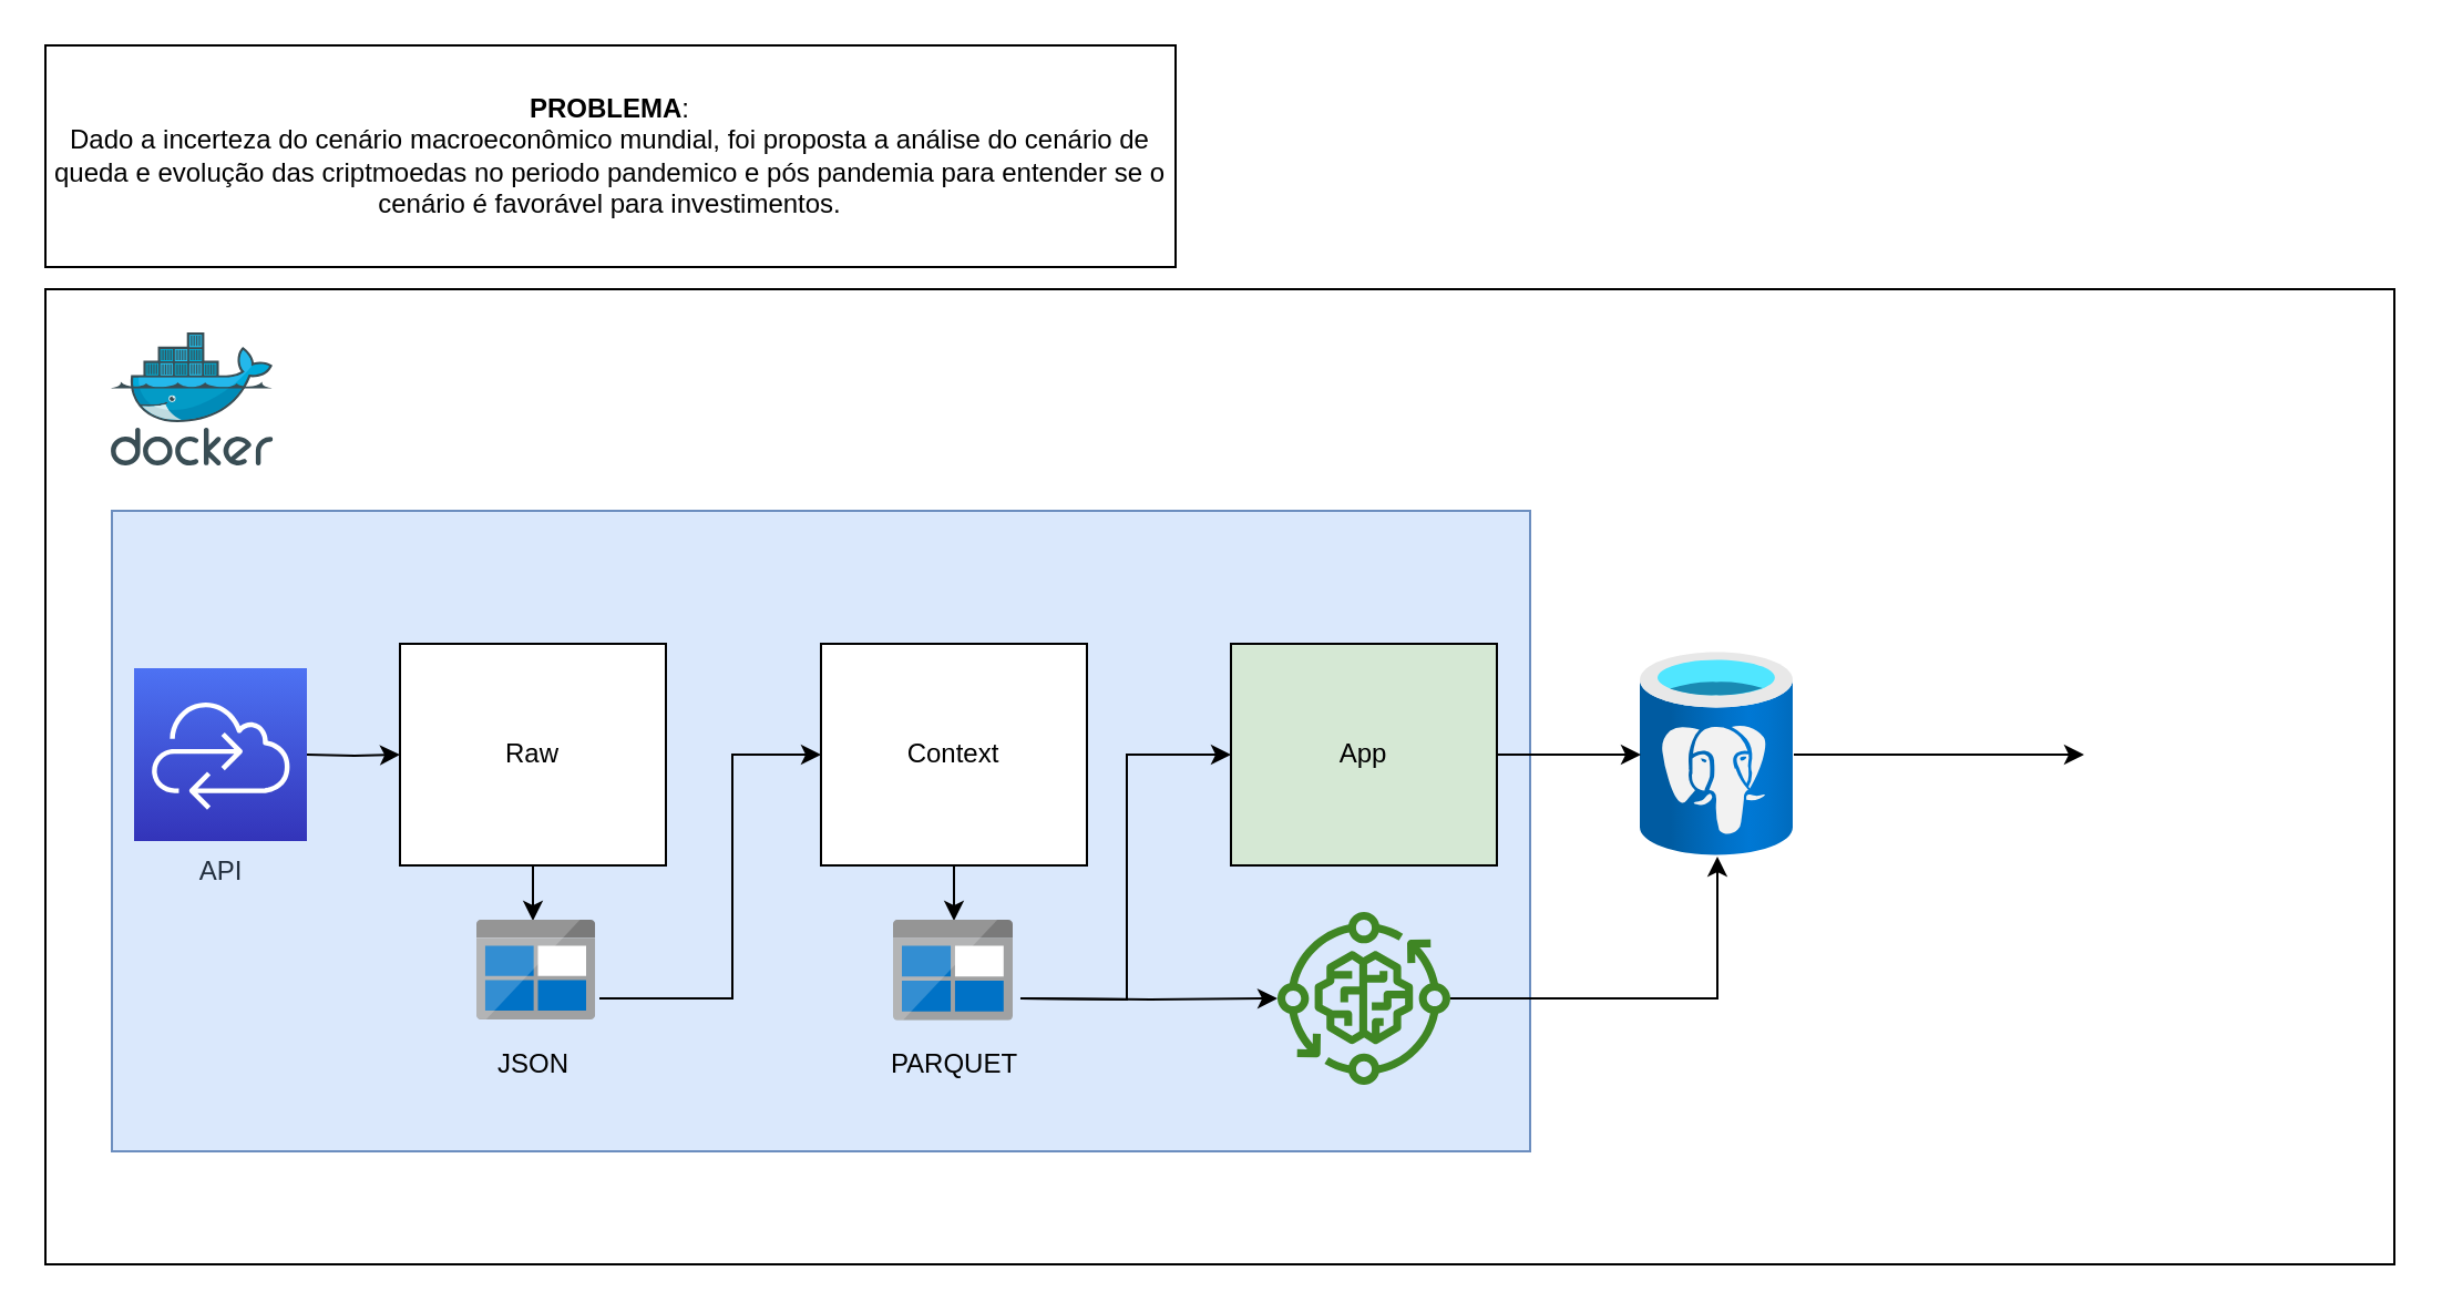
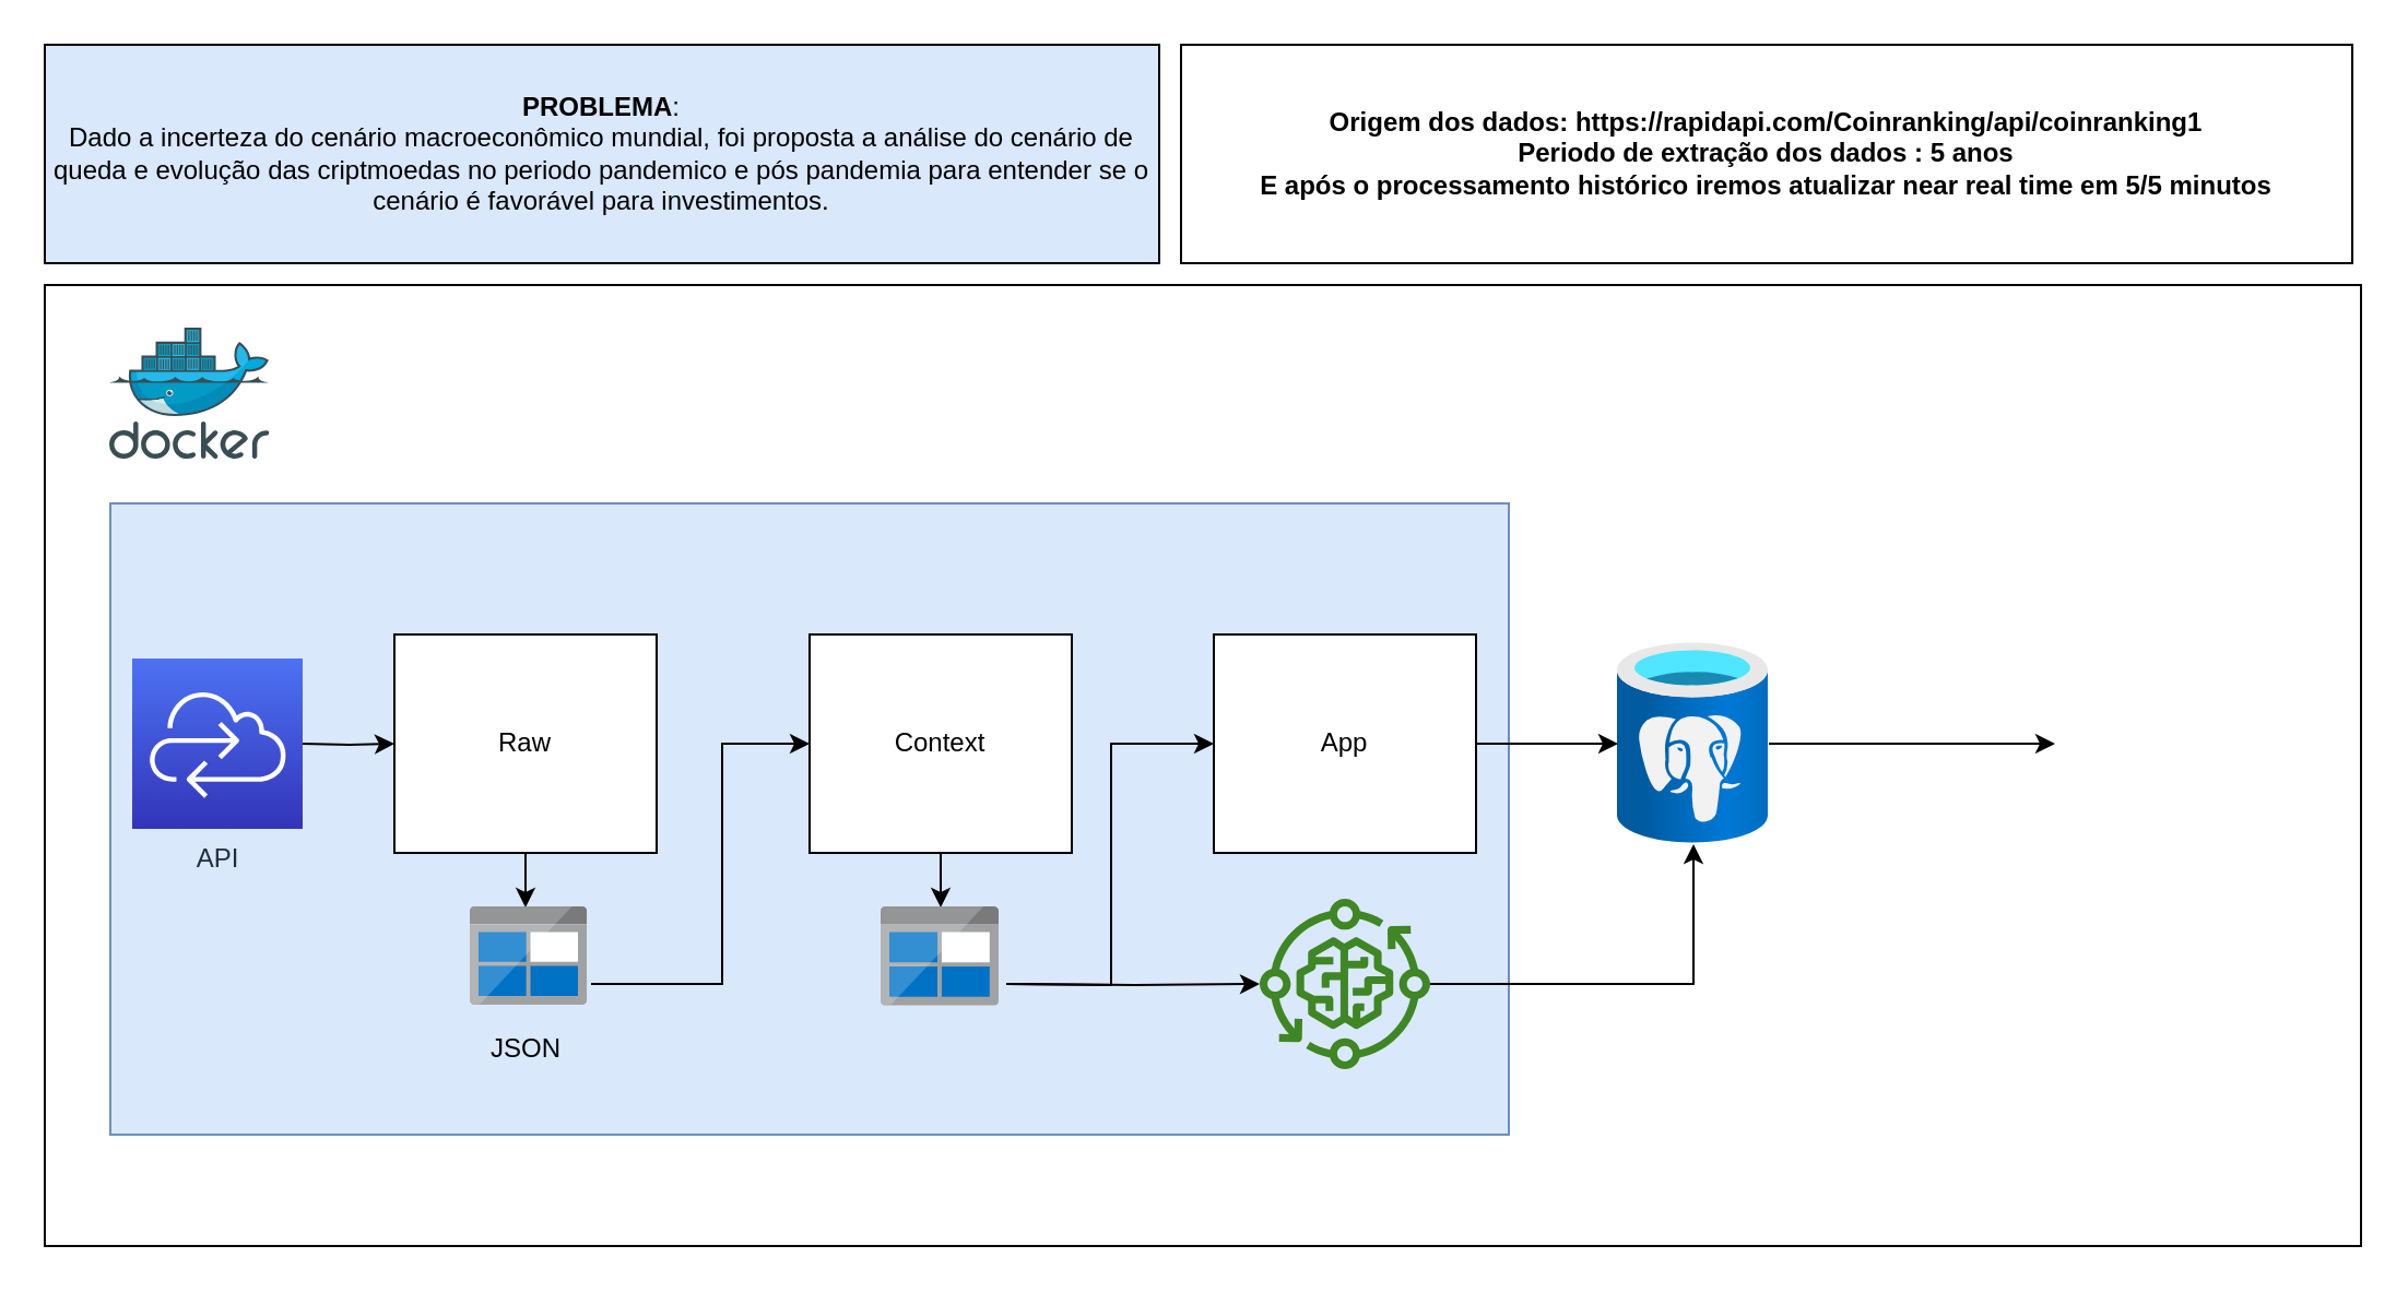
  <mxCell id="0" />
  <mxCell id="1" parent="0" />
  <mxCell id="2" value="" style="rounded=0;whiteSpace=wrap;html=1;" parent="1" vertex="1"><mxGeometry x="20" y="130" width="1060" height="440" as="geometry" /></mxCell>
  <mxCell id="3" value="" style="rounded=0;whiteSpace=wrap;html=1;fillColor=#dae8fc;strokeColor=#6c8ebf;" parent="1" vertex="1"><mxGeometry x="50" y="230" width="640" height="289" as="geometry" /></mxCell>
  <mxCell id="4" value="" style="image;sketch=0;aspect=fixed;html=1;points=[];align=center;fontSize=12;image=img/lib/mscae/Docker.svg;" parent="1" vertex="1"><mxGeometry x="50" y="150" width="73.17" height="60" as="geometry" /></mxCell>
  <mxCell id="5" value="" style="edgeStyle=orthogonalEdgeStyle;rounded=0;orthogonalLoop=1;jettySize=auto;html=1;" parent="1" source="6" edge="1"><mxGeometry relative="1" as="geometry"><mxPoint x="240" y="415" as="targetPoint" /></mxGeometry></mxCell>
  <mxCell id="6" value="Raw" style="rounded=0;whiteSpace=wrap;html=1;" parent="1" vertex="1"><mxGeometry x="180" y="290" width="120" height="100" as="geometry" /></mxCell>
  <mxCell id="7" value="" style="edgeStyle=orthogonalEdgeStyle;rounded=0;orthogonalLoop=1;jettySize=auto;html=1;" parent="1" source="8" edge="1"><mxGeometry relative="1" as="geometry"><mxPoint x="430" y="415" as="targetPoint" /></mxGeometry></mxCell>
  <mxCell id="8" value="Context" style="rounded=0;whiteSpace=wrap;html=1;" parent="1" vertex="1"><mxGeometry x="370" y="290" width="120" height="100" as="geometry" /></mxCell>
  <mxCell id="9" style="edgeStyle=orthogonalEdgeStyle;rounded=0;orthogonalLoop=1;jettySize=auto;html=1;exitX=1;exitY=0.5;exitDx=0;exitDy=0;exitPerimeter=0;entryX=0;entryY=0.5;entryDx=0;entryDy=0;" parent="1" target="8" edge="1"><mxGeometry relative="1" as="geometry"><Array as="points"><mxPoint x="330" y="450" /><mxPoint x="330" y="340" /></Array><mxPoint x="270" y="450" as="sourcePoint" /></mxGeometry></mxCell>
  <mxCell id="10" value="" style="edgeStyle=orthogonalEdgeStyle;rounded=0;orthogonalLoop=1;jettySize=auto;html=1;" parent="1" target="6" edge="1"><mxGeometry relative="1" as="geometry"><mxPoint x="138" y="340" as="sourcePoint" /></mxGeometry></mxCell>
  <mxCell id="11" value="" style="edgeStyle=orthogonalEdgeStyle;rounded=0;orthogonalLoop=1;jettySize=auto;html=1;" parent="1" source="12" target="21" edge="1"><mxGeometry relative="1" as="geometry" /></mxCell>
  <mxCell id="12" value="" style="image;aspect=fixed;html=1;points=[];align=center;fontSize=12;image=img/lib/azure2/databases/Azure_Database_PostgreSQL_Server.svg;" parent="1" vertex="1"><mxGeometry x="740" y="294" width="69" height="92" as="geometry" /></mxCell>
  <mxCell id="13" value="" style="edgeStyle=orthogonalEdgeStyle;rounded=0;orthogonalLoop=1;jettySize=auto;html=1;" parent="1" source="14" target="12" edge="1"><mxGeometry relative="1" as="geometry" /></mxCell>
  <mxCell id="14" value="" style="sketch=0;outlineConnect=0;fontColor=#232F3E;gradientColor=none;fillColor=#3F8624;strokeColor=none;dashed=0;verticalLabelPosition=bottom;verticalAlign=top;align=center;html=1;fontSize=12;fontStyle=0;aspect=fixed;pointerEvents=1;shape=mxgraph.aws4.iot_greengrass_component_machine_learning;" parent="1" vertex="1"><mxGeometry x="576" y="411" width="78" height="78" as="geometry" /></mxCell>
  <mxCell id="15" style="edgeStyle=orthogonalEdgeStyle;rounded=0;orthogonalLoop=1;jettySize=auto;html=1;exitX=1;exitY=0.5;exitDx=0;exitDy=0;exitPerimeter=0;" parent="1" target="14" edge="1"><mxGeometry relative="1" as="geometry"><mxPoint x="460" y="450" as="sourcePoint" /></mxGeometry></mxCell>
  <mxCell id="16" style="edgeStyle=orthogonalEdgeStyle;rounded=0;orthogonalLoop=1;jettySize=auto;html=1;exitX=1;exitY=0.5;exitDx=0;exitDy=0;exitPerimeter=0;entryX=0;entryY=0.5;entryDx=0;entryDy=0;" parent="1" target="23" edge="1"><mxGeometry relative="1" as="geometry"><mxPoint x="460" y="450" as="sourcePoint" /></mxGeometry></mxCell>
  <mxCell id="17" value="" style="shape=image;verticalLabelPosition=bottom;labelBackgroundColor=default;verticalAlign=top;aspect=fixed;imageAspect=0;image=https://cdn.icon-icons.com/icons2/2699/PNG/512/apache_spark_logo_icon_170560.png;" parent="1" vertex="1"><mxGeometry x="463" y="280" width="36" height="36" as="geometry" /></mxCell>
  <mxCell id="18" value="" style="shape=image;verticalLabelPosition=bottom;labelBackgroundColor=default;verticalAlign=top;aspect=fixed;imageAspect=0;image=https://upload.wikimedia.org/wikipedia/commons/thumb/c/c3/Python-logo-notext.svg/1200px-Python-logo-notext.svg.png;" parent="1" vertex="1"><mxGeometry x="277.2" y="280" width="35.59" height="39" as="geometry" /></mxCell>
  <mxCell id="19" value="" style="shape=image;verticalLabelPosition=bottom;labelBackgroundColor=default;verticalAlign=top;aspect=fixed;imageAspect=0;image=https://icon2.cleanpng.com/20180331/rje/kisspng-airflow-airbnb-data-engineering-workflow-reflection-5ac022c2c25fe0.535.jpg;" parent="1" vertex="1"><mxGeometry x="647" y="210" width="50" height="50" as="geometry" /></mxCell>
  <mxCell id="20" value="API" style="sketch=0;points=[[0,0,0],[0.25,0,0],[0.5,0,0],[0.75,0,0],[1,0,0],[0,1,0],[0.25,1,0],[0.5,1,0],[0.75,1,0],[1,1,0],[0,0.25,0],[0,0.5,0],[0,0.75,0],[1,0.25,0],[1,0.5,0],[1,0.75,0]];outlineConnect=0;fontColor=#232F3E;gradientColor=#4D72F3;gradientDirection=north;fillColor=#3334B9;strokeColor=#ffffff;dashed=0;verticalLabelPosition=bottom;verticalAlign=top;align=center;html=1;fontSize=12;fontStyle=0;aspect=fixed;shape=mxgraph.aws4.resourceIcon;resIcon=mxgraph.aws4.cloud_control_api;" parent="1" vertex="1"><mxGeometry x="60" y="301" width="78" height="78" as="geometry" /></mxCell>
  <mxCell id="21" value="" style="shape=image;verticalLabelPosition=bottom;labelBackgroundColor=default;verticalAlign=top;aspect=fixed;imageAspect=0;image=https://upload.wikimedia.org/wikipedia/commons/thumb/c/cf/New_Power_BI_Logo.svg/630px-New_Power_BI_Logo.svg.png;" parent="1" vertex="1"><mxGeometry x="940" y="287" width="106" height="106" as="geometry" /></mxCell>
  <mxCell id="22" value="" style="edgeStyle=orthogonalEdgeStyle;rounded=0;orthogonalLoop=1;jettySize=auto;html=1;" parent="1" source="23" target="12" edge="1"><mxGeometry relative="1" as="geometry" /></mxCell>
- <mxCell id="23" value="App" style="rounded=0;whiteSpace=wrap;html=1;fillColor=#d5e8d4;" parent="1" vertex="1"><mxGeometry x="555" y="290" width="120" height="100" as="geometry" /></mxCell>
+ <mxCell id="23" value="App" style="rounded=0;whiteSpace=wrap;html=1;" parent="1" vertex="1"><mxGeometry x="555" y="290" width="120" height="100" as="geometry" /></mxCell>
  <mxCell id="24" value="" style="shape=image;verticalLabelPosition=bottom;labelBackgroundColor=default;verticalAlign=top;aspect=fixed;imageAspect=0;image=https://cdn.icon-icons.com/icons2/2699/PNG/512/apache_spark_logo_icon_170560.png;" parent="1" vertex="1"><mxGeometry x="647" y="280" width="36" height="36" as="geometry" /></mxCell>
- <mxCell id="25" value="&lt;b&gt;PROBLEMA&lt;/b&gt;:&lt;br&gt;Dado a incerteza do cenário macroeconômico mundial, foi proposta a análise do cenário de queda e evolução das criptmoedas no periodo pandemico e pós pandemia para entender se o cenário é favorável para investimentos." style="rounded=0;whiteSpace=wrap;html=1;" parent="1" vertex="1"><mxGeometry x="20" y="20" width="510" height="100" as="geometry" /></mxCell>
+ <mxCell id="25" value="&lt;b&gt;PROBLEMA&lt;/b&gt;:&lt;br&gt;Dado a incerteza do cenário macroeconômico mundial, foi proposta a análise do cenário de queda e evolução das criptmoedas no periodo pandemico e pós pandemia para entender se o cenário é favorável para investimentos." style="rounded=0;whiteSpace=wrap;html=1;fillColor=#dae8fc;" parent="1" vertex="1"><mxGeometry x="20" y="20" width="510" height="100" as="geometry" /></mxCell>
+ <mxCell id="26" value="&lt;div&gt;&lt;b&gt;Origem dos dados: https://rapidapi.com/Coinranking/api/coinranking1&lt;/b&gt;&lt;/div&gt;&lt;div&gt;&lt;b&gt;Periodo de extração dos dados : 5 anos&lt;/b&gt;&lt;/div&gt;&lt;div&gt;&lt;b&gt;E após o processamento histórico iremos atualizar near real time em 5/5 minutos&lt;/b&gt;&lt;/div&gt;" style="rounded=0;whiteSpace=wrap;html=1;" parent="1" vertex="1"><mxGeometry x="540" y="20" width="536" height="100" as="geometry" /></mxCell>
  <mxCell id="27" value="" style="image;sketch=0;aspect=fixed;html=1;points=[];align=center;fontSize=12;image=img/lib/mscae/BlobBlock.svg;" vertex="1" parent="1"><mxGeometry x="215" y="415" width="53.57" height="45" as="geometry" /></mxCell>
  <mxCell id="28" value="" style="image;sketch=0;aspect=fixed;html=1;points=[];align=center;fontSize=12;image=img/lib/mscae/BlobBlock.svg;" vertex="1" parent="1"><mxGeometry x="403" y="415" width="54" height="45.36" as="geometry" /></mxCell>
  <mxCell id="29" value="JSON" style="text;html=1;align=center;verticalAlign=middle;resizable=0;points=[];autosize=1;strokeColor=none;fillColor=none;" vertex="1" parent="1"><mxGeometry x="210" y="465.36" width="60" height="30" as="geometry" /></mxCell>
- <mxCell id="30" value="PARQUET" style="text;html=1;align=center;verticalAlign=middle;resizable=0;points=[];autosize=1;strokeColor=none;fillColor=none;" vertex="1" parent="1"><mxGeometry x="390" y="465.36" width="80" height="30" as="geometry" /></mxCell>
